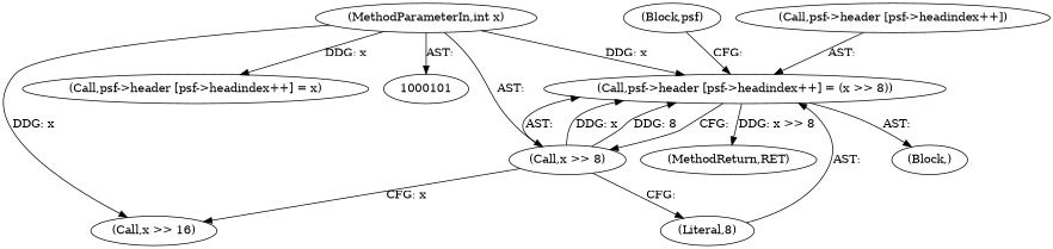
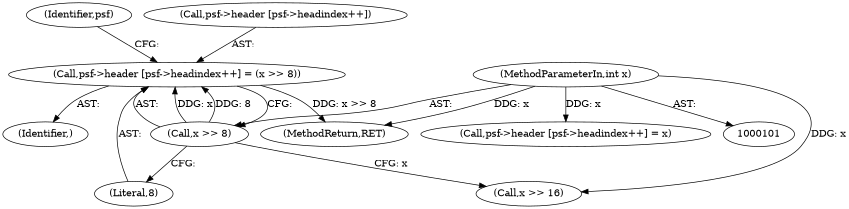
  digraph {
    n1 [label="(Call,psf->header [psf->headindex++] = (x >> 8))"]
    n2 [label="(Call,x >> 8)"]
-   n3 [label="(Block,)"]
+   n3 [label="(Identifier,)"]
    n4 [label="(MethodReturn,RET)"]
    n5 [label="(Literal,8)"]
    n6 [label="(Call,x >> 16)"]
    n7 [label="(MethodParameterIn,int x)"]
    n8 [label="(Call,psf->header [psf->headindex++] = x)"]
    1000101
-   n10 [label="(Block,psf)"]
+   n10 [label="(Identifier,psf)"]
    n11 [label="(Call,psf->header [psf->headindex++])"]
    n1 -> n2 [label="CFG: "]
    n1 -> n3 [label="AST: "]
    n1 -> n4 [label="DDG: x >> 8"]
    n2 -> n1 [label="AST: "]
    n2 -> n1 [label="DDG: x"]
    n2 -> n1 [label="DDG: 8"]
    n2 -> n5 [label="CFG: "]
    n2 -> n6 [label="CFG: x"]
    n5 -> n1 [label="AST: "]
    n7 -> n2 [label="AST: "]
-   n7 -> n1 [label="DDG: x"]
+   n7 -> n4 [label="DDG: x"]
    n7 -> n6 [label="DDG: x"]
    n7 -> n8 [label="DDG: x"]
    n7 -> 1000101 [label="AST: "]
    n10 -> n1 [label="CFG: "]
    n11 -> n1 [label="AST: "]
  }
